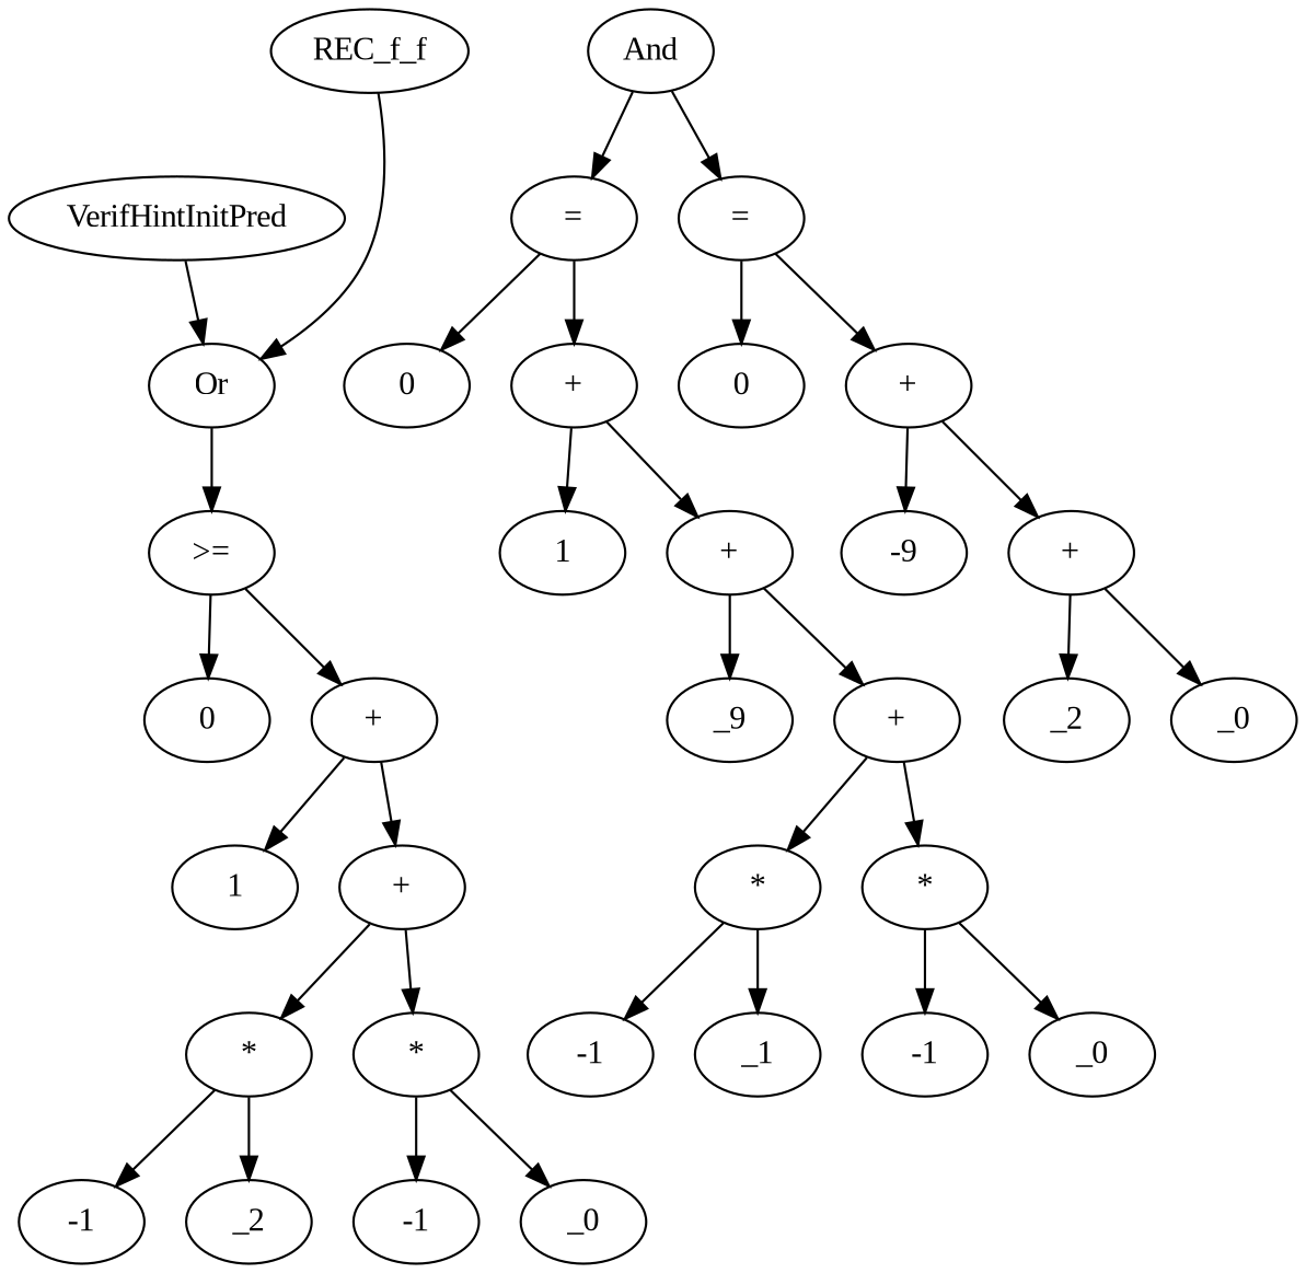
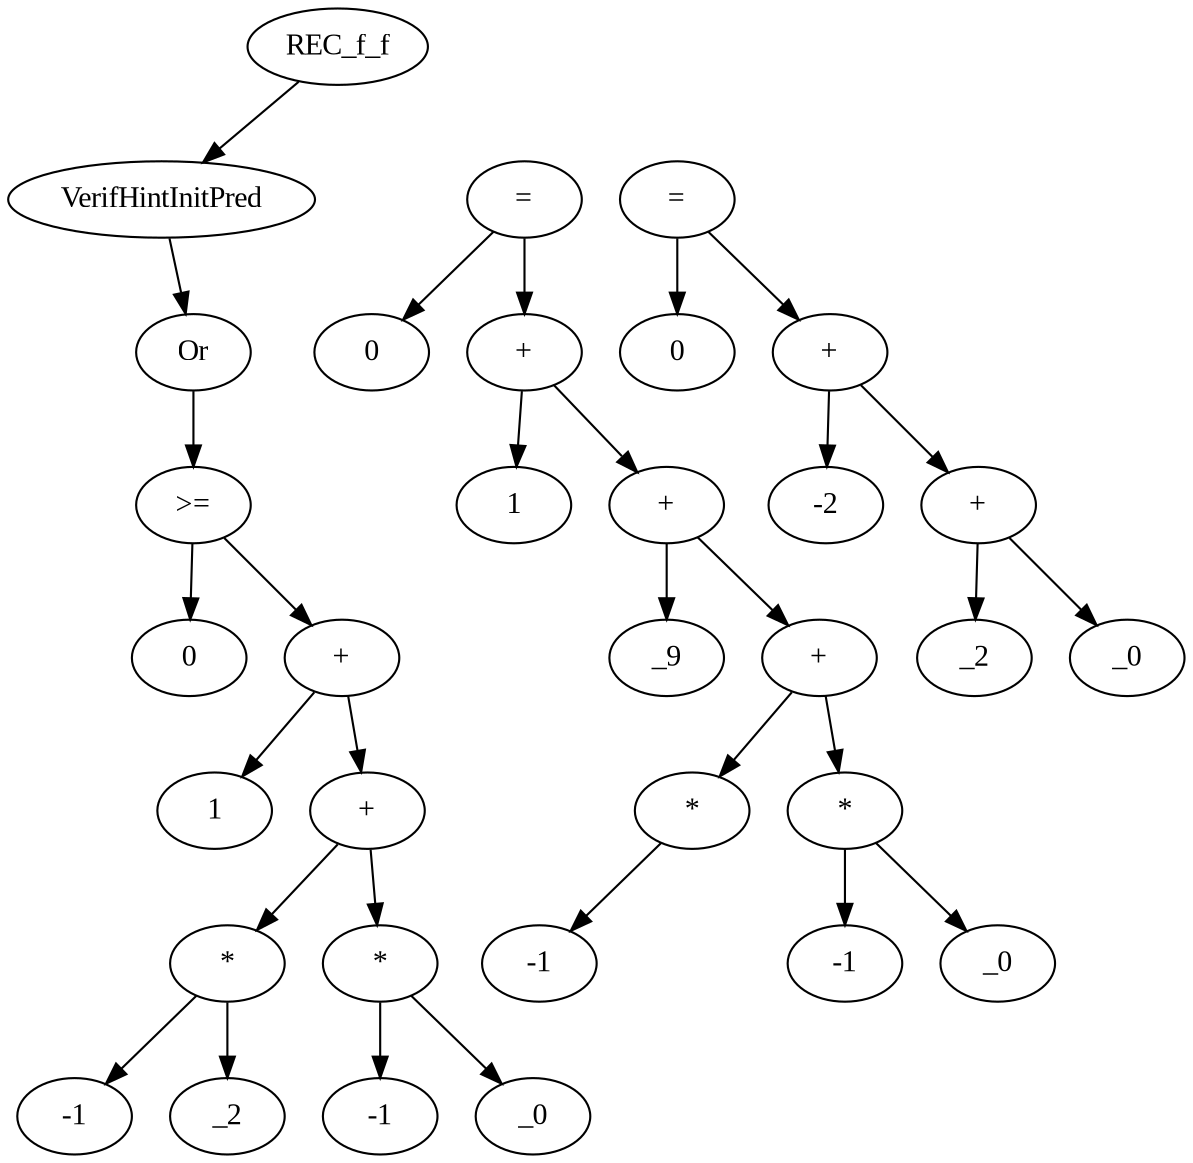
  digraph {
    fontname="Liberation Serif"
    node [fontname="Liberation Serif"]
    edge [fontname="Liberation Serif"]
    n1 [label=REC_f_f]
    n2 [label=VerifHintInitPred]
    n3 [label=Or]
    n4 [label=">="]
    n5 [label=0]
    n6 [label="+"]
-   n7 [label=And]
    n8 [label="="]
    n9 [label="="]
    n10 [label=1]
    n11 [label="+"]
    n12 [label="*"]
    n13 [label="*"]
    n14 [label=-1]
    n15 [label=_2]
    n16 [label=-1]
    n17 [label=_0]
    n18 [label=0]
    n19 [label="+"]
    n20 [label=0]
    n21 [label="+"]
    n22 [label=1]
    n23 [label="+"]
    n24 [label=_9]
    n25 [label="+"]
    n26 [label="*"]
    n27 [label="*"]
    n28 [label=-1]
-   n29 [label=_1]
    n30 [label=-1]
    n31 [label=_0]
-   n32 [label=-9]
+   n32 [label=-2]
    n33 [label="+"]
    n34 [label=_2]
    n35 [label=_0]
-   n1 -> n3
+   n1 -> n2
    n2 -> n3
    n3 -> n4
    n4 -> n5
    n4 -> n6
    n6 -> n10
    n6 -> n11
-   n7 -> n8
-   n7 -> n9
    n8 -> n18
    n8 -> n19
    n9 -> n20
    n9 -> n21
    n11 -> n12
    n11 -> n13
    n12 -> n14
    n12 -> n15
    n13 -> n16
    n13 -> n17
    n19 -> n22
    n19 -> n23
    n21 -> n32
    n21 -> n33
    n23 -> n24
    n23 -> n25
    n25 -> n26
    n25 -> n27
    n26 -> n28
-   n26 -> n29
    n27 -> n30
    n27 -> n31
    n33 -> n34
    n33 -> n35
  }
